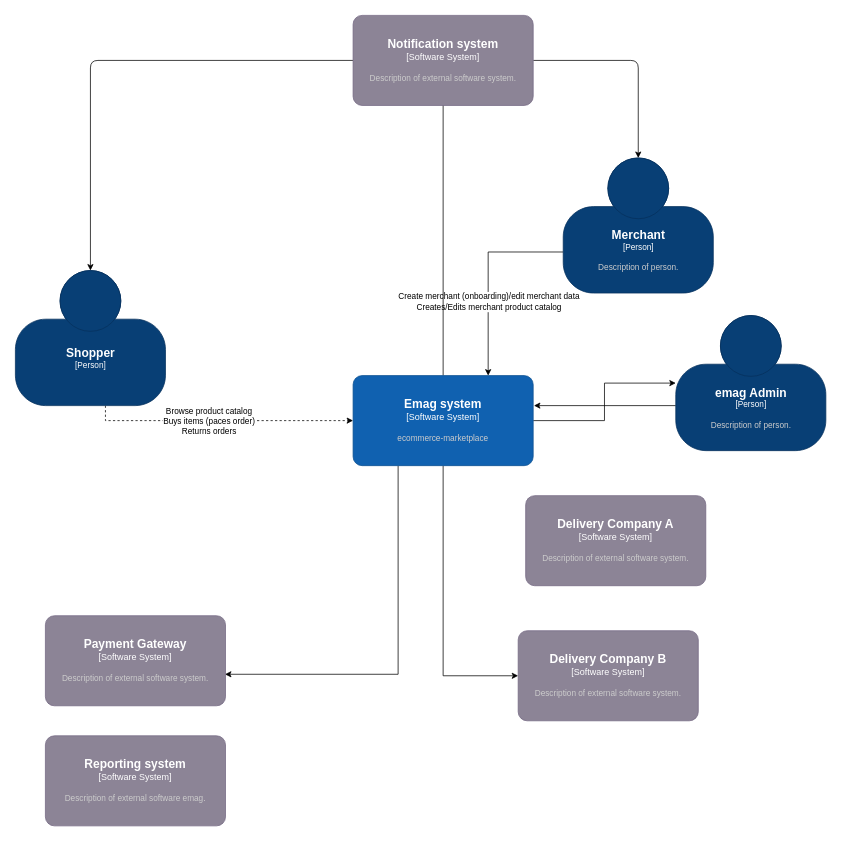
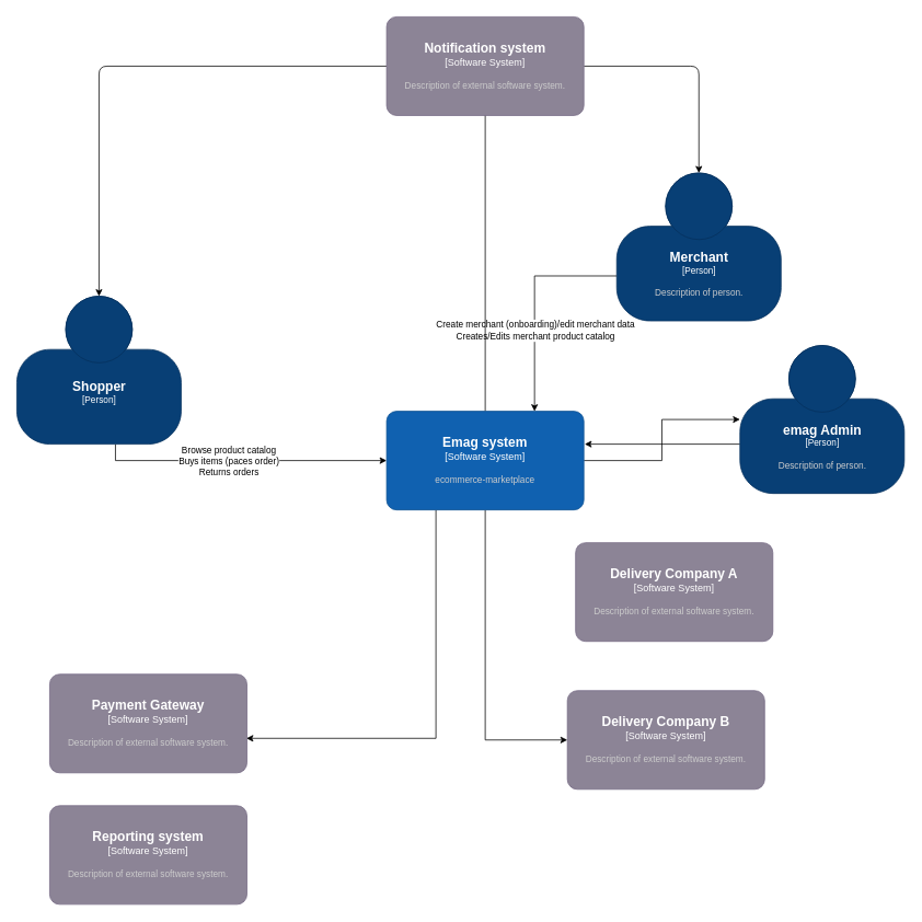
  <mxCell id="0" />
  <mxCell id="1" parent="0" />
- <mxCell id="2" style="edgeStyle=orthogonalEdgeStyle;rounded=0;orthogonalLoop=1;jettySize=auto;html=1;entryX=0;entryY=0.5;entryDx=0;entryDy=0;entryPerimeter=0;dashed=1;" parent="1" source="4" target="14" edge="1"><mxGeometry relative="1" as="geometry"><Array as="points"><mxPoint y="560" x="140" /><mxPoint y="560" x="140" /></Array></mxGeometry></mxCell>
+ <mxCell id="2" style="edgeStyle=orthogonalEdgeStyle;rounded=0;orthogonalLoop=1;jettySize=auto;html=1;entryX=0;entryY=0.5;entryDx=0;entryDy=0;entryPerimeter=0;" parent="1" source="4" target="14" edge="1"><mxGeometry relative="1" as="geometry"><Array as="points"><mxPoint y="560" x="140" /><mxPoint y="560" x="140" /></Array></mxGeometry></mxCell>
  <mxCell id="3" value="Browse product catalog&lt;br&gt;Buys items (paces order)&lt;br&gt;Returns orders" style="edgeLabel;html=1;align=center;verticalAlign=middle;resizable=0;points=[];" parent="2" vertex="1" connectable="0"><mxGeometry x="-0.151" relative="1" as="geometry"><mxPoint x="8" as="offset" /></mxGeometry></mxCell>
  <mxCell id="4" value="&lt;font style=&quot;font-size: 16px&quot;&gt;&lt;b&gt;Shopper&lt;/b&gt;&lt;/font&gt;&lt;div&gt;[Person]&lt;/div&gt;&lt;br&gt;&lt;div&gt;&lt;font style=&quot;font-size: 11px&quot;&gt;&lt;font color=&quot;#cccccc&quot;&gt;&lt;/font&gt;&lt;/div&gt;" style="html=1;fontSize=11;dashed=0;whitespace=wrap;fillColor=#083F75;strokeColor=#06315C;fontColor=#ffffff;shape=mxgraph.c4.person2;align=center;metaEdit=1;points=[[0.5,0,0],[1,0.5,0],[1,0.75,0],[0.75,1,0],[0.5,1,0],[0.25,1,0],[0,0.75,0],[0,0.5,0]];resizable=0;" parent="1" vertex="1"><mxGeometry x="20" y="360" width="200" height="180" as="geometry" /></mxCell>
  <mxCell id="5" style="edgeStyle=orthogonalEdgeStyle;rounded=0;orthogonalLoop=1;jettySize=auto;html=1;exitX=0;exitY=0.696;exitDx=0;exitDy=0;exitPerimeter=0;entryX=0.75;entryY=0;entryDx=0;entryDy=0;entryPerimeter=0;" parent="1" source="7" target="14" edge="1"><mxGeometry relative="1" as="geometry"><mxPoint x="590" y="500" as="targetPoint" /><Array as="points"><mxPoint x="650" y="335" /></Array></mxGeometry></mxCell>
  <mxCell id="6" value="Create merchant (onboarding)/edit merchant data&lt;br&gt;Creates/Edits merchant product catalog" style="edgeLabel;html=1;align=center;verticalAlign=middle;resizable=0;points=[];" parent="5" vertex="1" connectable="0"><mxGeometry x="-0.163" y="3" relative="1" as="geometry"><mxPoint x="-3" y="55" as="offset" /></mxGeometry></mxCell>
  <mxCell id="7" value="&lt;font style=&quot;font-size: 16px&quot;&gt;&lt;b&gt;Merchant&lt;/b&gt;&lt;/font&gt;&lt;div&gt;[Person]&lt;/div&gt;&lt;br&gt;&lt;div&gt;&lt;font style=&quot;font-size: 11px&quot;&gt;&lt;font color=&quot;#cccccc&quot;&gt;Description of person.&lt;/font&gt;&lt;/div&gt;" style="html=1;fontSize=11;dashed=0;whitespace=wrap;fillColor=#083F75;strokeColor=#06315C;fontColor=#ffffff;shape=mxgraph.c4.person2;align=center;metaEdit=1;points=[[0.5,0,0],[1,0.5,0],[1,0.75,0],[0.75,1,0],[0.5,1,0],[0.25,1,0],[0,0.75,0],[0,0.5,0]];resizable=0;" parent="1" vertex="1"><mxGeometry x="750" y="210" width="200" height="180" as="geometry" /></mxCell>
  <mxCell id="8" style="edgeStyle=orthogonalEdgeStyle;rounded=0;orthogonalLoop=1;jettySize=auto;html=1;" parent="1" source="9" edge="1"><mxGeometry relative="1" as="geometry"><mxPoint x="711" y="540" as="targetPoint" /><Array as="points"><mxPoint x="711" y="540" /></Array></mxGeometry></mxCell>
  <mxCell id="9" value="&lt;font style=&quot;font-size: 16px&quot;&gt;&lt;b&gt;emag Admin&lt;/b&gt;&lt;/font&gt;&lt;div&gt;[Person]&lt;/div&gt;&lt;br&gt;&lt;div&gt;&lt;font style=&quot;font-size: 11px&quot;&gt;&lt;font color=&quot;#cccccc&quot;&gt;Description of person.&lt;/font&gt;&lt;/div&gt;" style="html=1;fontSize=11;dashed=0;whitespace=wrap;fillColor=#083F75;strokeColor=#06315C;fontColor=#ffffff;shape=mxgraph.c4.person2;align=center;metaEdit=1;points=[[0.5,0,0],[1,0.5,0],[1,0.75,0],[0.75,1,0],[0.5,1,0],[0.25,1,0],[0,0.75,0],[0,0.5,0]];resizable=0;" parent="1" vertex="1"><mxGeometry x="900" y="420" width="200" height="180" as="geometry" /></mxCell>
  <mxCell id="10" style="edgeStyle=orthogonalEdgeStyle;rounded=0;orthogonalLoop=1;jettySize=auto;html=1;entryX=0.997;entryY=0.65;entryDx=0;entryDy=0;entryPerimeter=0;exitX=0.25;exitY=1;exitDx=0;exitDy=0;exitPerimeter=0;" parent="1" source="14" target="15" edge="1"><mxGeometry relative="1" as="geometry"><Array as="points"><mxPoint x="530" y="898" /></Array></mxGeometry></mxCell>
  <mxCell id="11" style="edgeStyle=orthogonalEdgeStyle;rounded=0;orthogonalLoop=1;jettySize=auto;html=1;" parent="1" source="14" target="9" edge="1"><mxGeometry relative="1" as="geometry" /></mxCell>
  <mxCell id="12" style="edgeStyle=orthogonalEdgeStyle;rounded=0;orthogonalLoop=1;jettySize=auto;html=1;entryX=0;entryY=0.5;entryDx=0;entryDy=0;entryPerimeter=0;" parent="1" source="14" target="17" edge="1"><mxGeometry relative="1" as="geometry" /></mxCell>
  <mxCell id="13" style="edgeStyle=none;html=1;exitX=0.5;exitY=0;exitDx=0;exitDy=0;exitPerimeter=0;entryX=1;entryY=0.75;entryDx=0;entryDy=0;entryPerimeter=0;" parent="1" source="14" target="20" edge="1"><mxGeometry relative="1" as="geometry"><Array as="points"><mxPoint x="590" y="130" /></Array></mxGeometry></mxCell>
  <mxCell id="14" value="&lt;font style=&quot;font-size: 16px&quot;&gt;&lt;b&gt;Emag system&lt;/b&gt;&lt;/font&gt;&lt;div&gt;[Software System]&lt;/div&gt;&lt;br&gt;&lt;div&gt;&lt;font style=&quot;font-size: 11px&quot;&gt;&lt;font color=&quot;#cccccc&quot;&gt;ecommerce-marketplace&lt;/font&gt;&lt;/div&gt;" style="rounded=1;whiteSpace=wrap;html=1;labelBackgroundColor=none;fillColor=#1061B0;fontColor=#ffffff;align=center;arcSize=10;strokeColor=#0D5091;metaEdit=1;resizable=0;points=[[0.25,0,0],[0.5,0,0],[0.75,0,0],[1,0.25,0],[1,0.5,0],[1,0.75,0],[0.75,1,0],[0.5,1,0],[0.25,1,0],[0,0.75,0],[0,0.5,0],[0,0.25,0]];" parent="1" vertex="1"><mxGeometry x="470" y="500" width="240" height="120" as="geometry" /></mxCell>
  <mxCell id="15" value="&lt;font style=&quot;font-size: 16px&quot;&gt;&lt;b&gt;Payment Gateway&lt;/b&gt;&lt;/font&gt;&lt;div&gt;[Software System]&lt;/div&gt;&lt;br&gt;&lt;div&gt;&lt;font style=&quot;font-size: 11px&quot;&gt;&lt;font color=&quot;#cccccc&quot;&gt;Description of external software system.&lt;/font&gt;&lt;/div&gt;" style="rounded=1;whiteSpace=wrap;html=1;labelBackgroundColor=none;fillColor=#8C8496;fontColor=#ffffff;align=center;arcSize=10;strokeColor=#736782;metaEdit=1;resizable=0;points=[[0.25,0,0],[0.5,0,0],[0.75,0,0],[1,0.25,0],[1,0.5,0],[1,0.75,0],[0.75,1,0],[0.5,1,0],[0.25,1,0],[0,0.75,0],[0,0.5,0],[0,0.25,0]];" parent="1" vertex="1"><mxGeometry x="60" y="820" width="240" height="120" as="geometry" /></mxCell>
  <mxCell id="16" value="&lt;font style=&quot;font-size: 16px&quot;&gt;&lt;b&gt;Delivery Company A&lt;/b&gt;&lt;/font&gt;&lt;div&gt;[Software System]&lt;/div&gt;&lt;br&gt;&lt;div&gt;&lt;font style=&quot;font-size: 11px&quot;&gt;&lt;font color=&quot;#cccccc&quot;&gt;Description of external software system.&lt;/font&gt;&lt;/div&gt;" style="rounded=1;whiteSpace=wrap;html=1;labelBackgroundColor=none;fillColor=#8C8496;fontColor=#ffffff;align=center;arcSize=10;strokeColor=#736782;metaEdit=1;resizable=0;points=[[0.25,0,0],[0.5,0,0],[0.75,0,0],[1,0.25,0],[1,0.5,0],[1,0.75,0],[0.75,1,0],[0.5,1,0],[0.25,1,0],[0,0.75,0],[0,0.5,0],[0,0.25,0]];" parent="1" vertex="1"><mxGeometry x="700" y="660" width="240" height="120" as="geometry" /></mxCell>
  <mxCell id="17" value="&lt;font style=&quot;font-size: 16px&quot;&gt;&lt;b&gt;Delivery Company B&lt;/b&gt;&lt;/font&gt;&lt;div&gt;[Software System]&lt;/div&gt;&lt;br&gt;&lt;div&gt;&lt;font style=&quot;font-size: 11px&quot;&gt;&lt;font color=&quot;#cccccc&quot;&gt;Description of external software system.&lt;/font&gt;&lt;/div&gt;" style="rounded=1;whiteSpace=wrap;html=1;labelBackgroundColor=none;fillColor=#8C8496;fontColor=#ffffff;align=center;arcSize=10;strokeColor=#736782;metaEdit=1;resizable=0;points=[[0.25,0,0],[0.5,0,0],[0.75,0,0],[1,0.25,0],[1,0.5,0],[1,0.75,0],[0.75,1,0],[0.5,1,0],[0.25,1,0],[0,0.75,0],[0,0.5,0],[0,0.25,0]];" parent="1" vertex="1"><mxGeometry x="690" y="840" width="240" height="120" as="geometry" /></mxCell>
  <mxCell id="18" style="edgeStyle=none;html=1;exitX=0;exitY=0.5;exitDx=0;exitDy=0;exitPerimeter=0;entryX=0.5;entryY=0;entryDx=0;entryDy=0;entryPerimeter=0;" parent="1" source="20" target="4" edge="1"><mxGeometry relative="1" as="geometry"><Array as="points"><mxPoint x="120" y="80" /></Array></mxGeometry></mxCell>
  <mxCell id="19" style="edgeStyle=none;html=1;entryX=0.5;entryY=0;entryDx=0;entryDy=0;entryPerimeter=0;exitX=1;exitY=0.5;exitDx=0;exitDy=0;exitPerimeter=0;" parent="1" source="20" target="7" edge="1"><mxGeometry relative="1" as="geometry"><Array as="points"><mxPoint x="850" y="80" /></Array></mxGeometry></mxCell>
  <mxCell id="20" value="&lt;font style=&quot;font-size: 16px&quot;&gt;&lt;b&gt;Notification system&#10;&lt;/b&gt;&lt;/font&gt;&lt;div&gt;[Software System]&lt;/div&gt;&lt;br&gt;&lt;div&gt;&lt;font style=&quot;font-size: 11px&quot;&gt;&lt;font color=&quot;#cccccc&quot;&gt;Description of external software system.&lt;/font&gt;&lt;/div&gt;" style="rounded=1;whiteSpace=wrap;html=1;labelBackgroundColor=none;fillColor=#8C8496;fontColor=#ffffff;align=center;arcSize=10;strokeColor=#736782;metaEdit=1;resizable=0;points=[[0.25,0,0],[0.5,0,0],[0.75,0,0],[1,0.25,0],[1,0.5,0],[1,0.75,0],[0.75,1,0],[0.5,1,0],[0.25,1,0],[0,0.75,0],[0,0.5,0],[0,0.25,0]];" parent="1" vertex="1"><mxGeometry x="470" y="20" width="240" height="120" as="geometry" /></mxCell>
- <mxCell id="21" value="&lt;font style=&quot;font-size: 16px&quot;&gt;&lt;b&gt;Reporting system&lt;/b&gt;&lt;/font&gt;&lt;div&gt;[Software System]&lt;/div&gt;&lt;br&gt;&lt;div&gt;&lt;font style=&quot;font-size: 11px&quot;&gt;&lt;font color=&quot;#cccccc&quot;&gt;Description of external software emag.&lt;/font&gt;&lt;/div&gt;" style="rounded=1;whiteSpace=wrap;html=1;labelBackgroundColor=none;fillColor=#8C8496;fontColor=#ffffff;align=center;arcSize=10;strokeColor=#736782;metaEdit=1;resizable=0;points=[[0.25,0,0],[0.5,0,0],[0.75,0,0],[1,0.25,0],[1,0.5,0],[1,0.75,0],[0.75,1,0],[0.5,1,0],[0.25,1,0],[0,0.75,0],[0,0.5,0],[0,0.25,0]];" parent="1" vertex="1"><mxGeometry x="60" y="980" width="240" height="120" as="geometry" /></mxCell>
+ <mxCell id="21" value="&lt;font style=&quot;font-size: 16px&quot;&gt;&lt;b&gt;Reporting system&lt;/b&gt;&lt;/font&gt;&lt;div&gt;[Software System]&lt;/div&gt;&lt;br&gt;&lt;div&gt;&lt;font style=&quot;font-size: 11px&quot;&gt;&lt;font color=&quot;#cccccc&quot;&gt;Description of external software system.&lt;/font&gt;&lt;/div&gt;" style="rounded=1;whiteSpace=wrap;html=1;labelBackgroundColor=none;fillColor=#8C8496;fontColor=#ffffff;align=center;arcSize=10;strokeColor=#736782;metaEdit=1;resizable=0;points=[[0.25,0,0],[0.5,0,0],[0.75,0,0],[1,0.25,0],[1,0.5,0],[1,0.75,0],[0.75,1,0],[0.5,1,0],[0.25,1,0],[0,0.75,0],[0,0.5,0],[0,0.25,0]];" parent="1" vertex="1"><mxGeometry x="60" y="980" width="240" height="120" as="geometry" /></mxCell>
